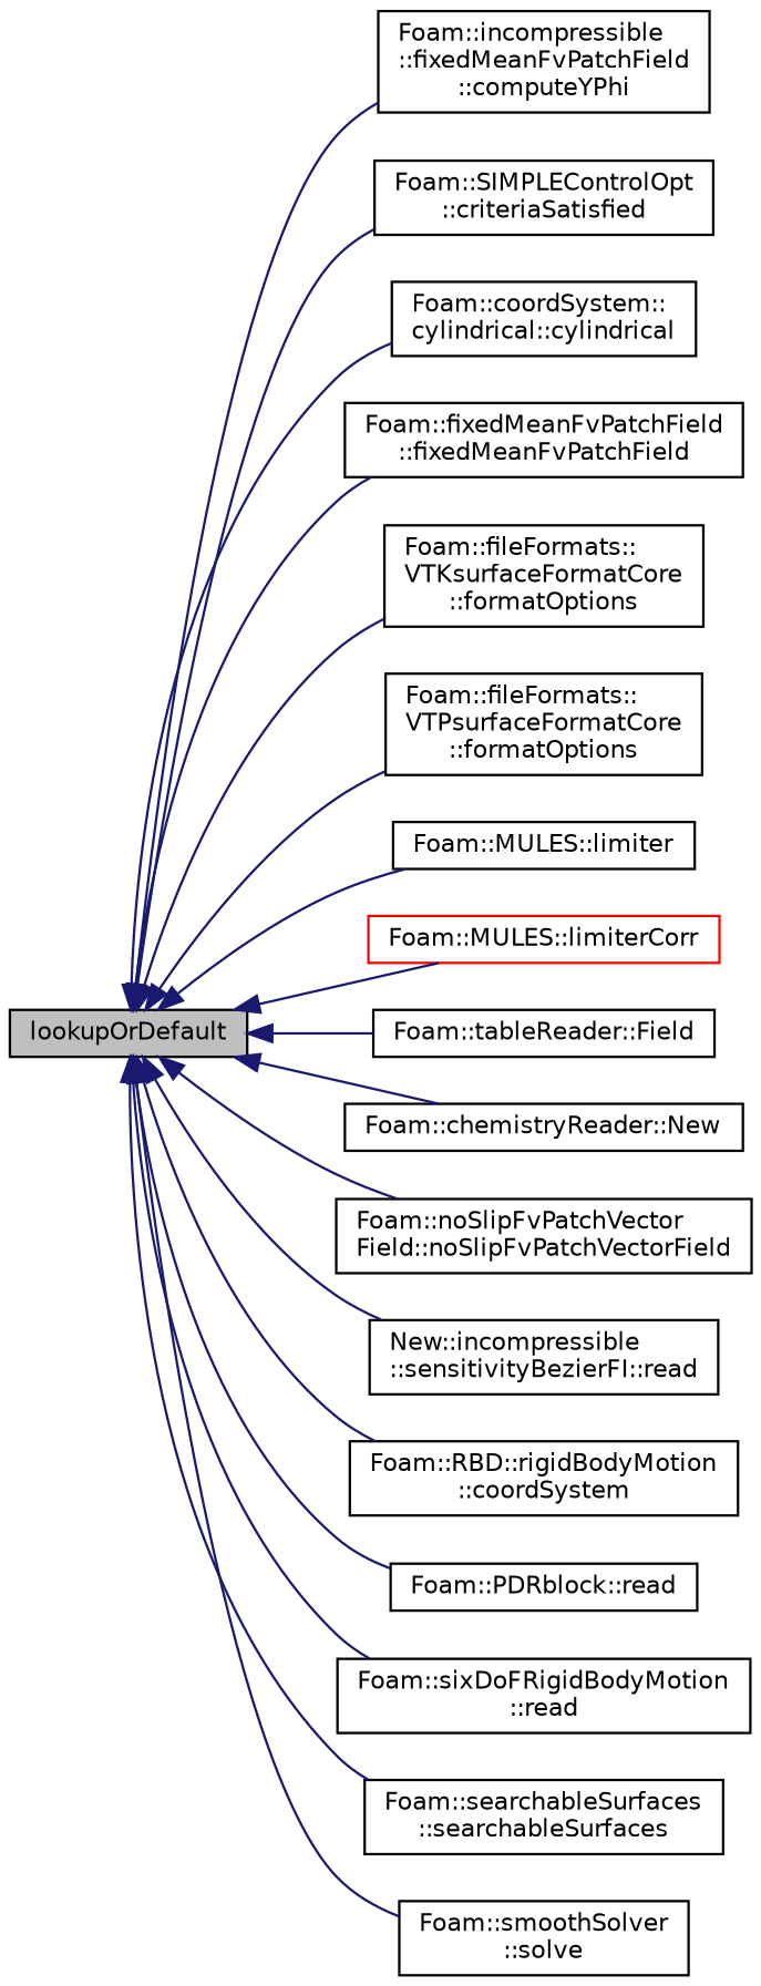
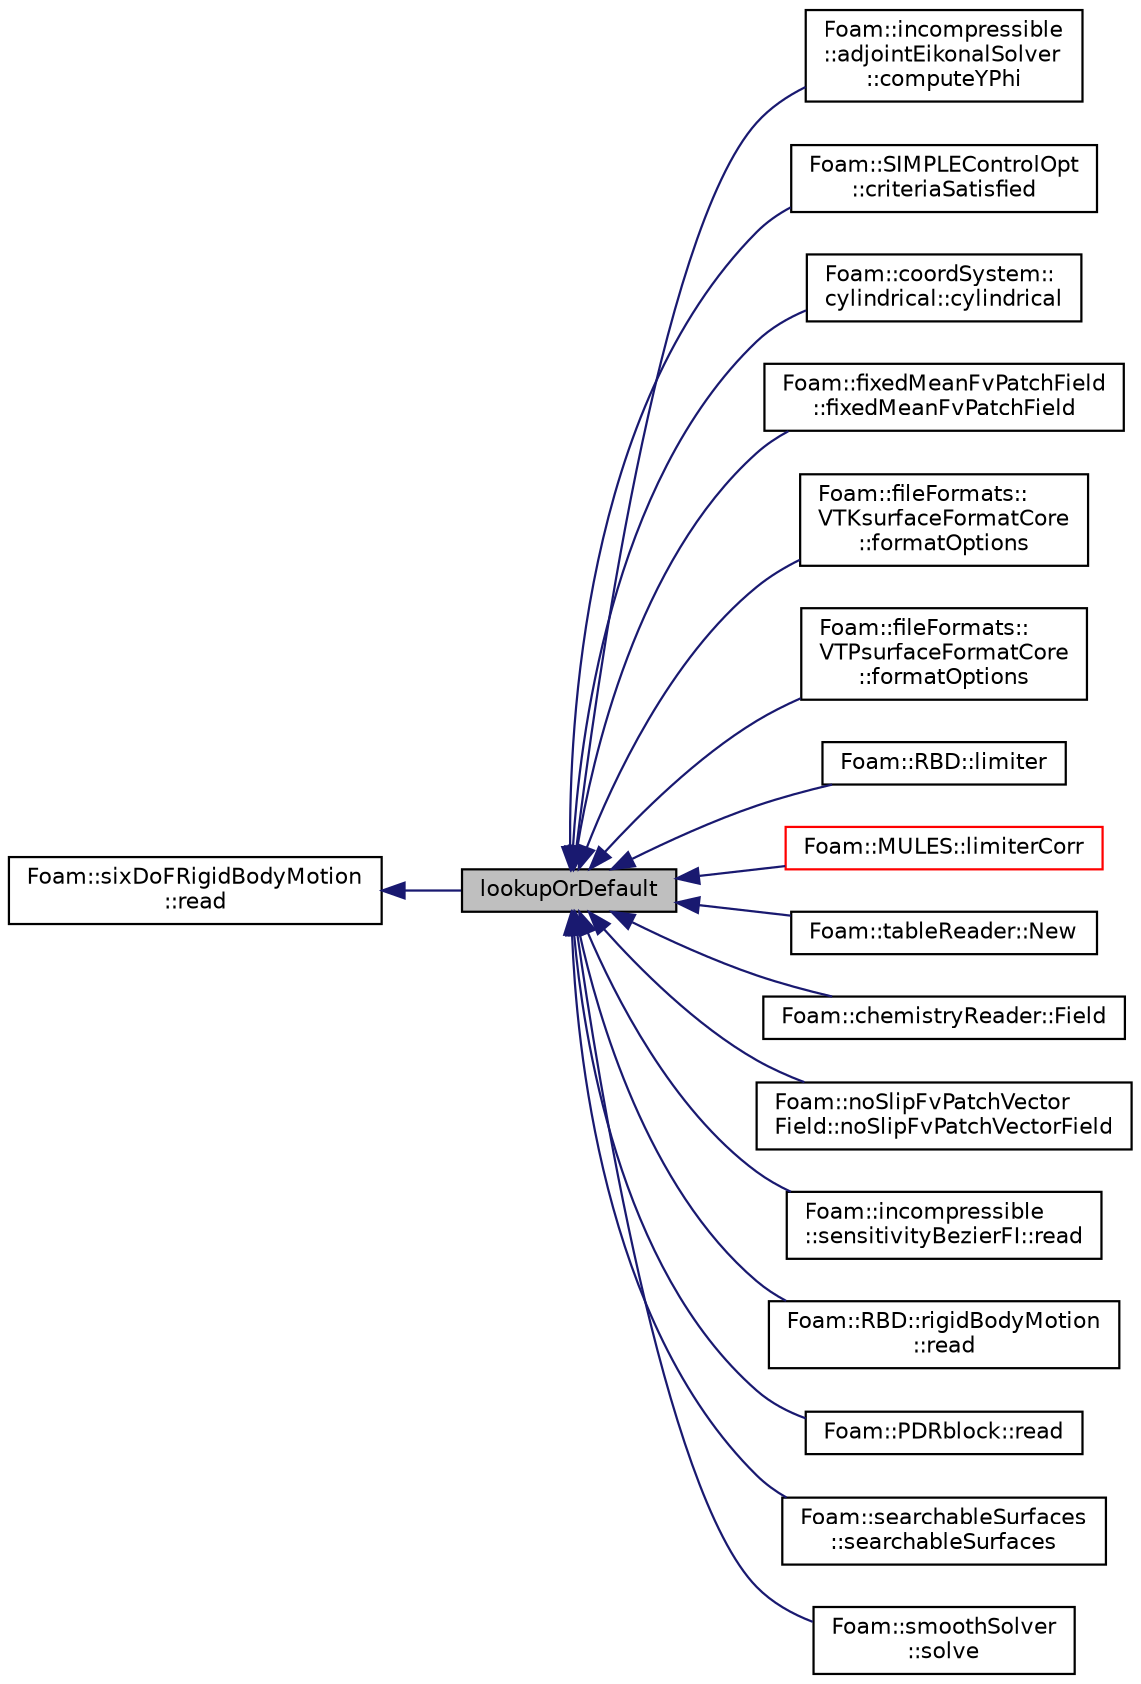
  digraph {
    rankdir=LR
    node [color=black fontname=Helvetica fontsize=10 shape=record]
    edge [color=midnightblue dir=back fontname=Helvetica fontsize=10 labelfontname=Helvetica labelfontsize=10 style=solid]
    n1 [fillcolor=grey75 fontcolor=black height=0.2 label=lookupOrDefault style=filled width=0.4]
-   n2 [height=0.2 label="Foam::incompressible\l::fixedMeanFvPatchField\l::computeYPhi" width=0.4]
+   n2 [height=0.2 label="Foam::incompressible\l::adjointEikonalSolver\l::computeYPhi" width=0.4]
    n3 [height=0.2 label="Foam::SIMPLEControlOpt\l::criteriaSatisfied" width=0.4]
    n4 [height=0.2 label="Foam::coordSystem::\lcylindrical::cylindrical" width=0.4]
    n5 [height=0.2 label="Foam::fixedMeanFvPatchField\l::fixedMeanFvPatchField" width=0.4]
    n6 [height=0.2 label="Foam::fileFormats::\lVTKsurfaceFormatCore\l::formatOptions" width=0.4]
    n7 [height=0.2 label="Foam::fileFormats::\lVTPsurfaceFormatCore\l::formatOptions" width=0.4]
-   n8 [height=0.2 label="Foam::MULES::limiter" width=0.4]
+   n8 [height=0.2 label="Foam::RBD::limiter" width=0.4]
    n9 [color=red height=0.2 label="Foam::MULES::limiterCorr" width=0.4]
-   n10 [height=0.2 label="Foam::tableReader::Field" width=0.4]
-   n11 [height=0.2 label="Foam::chemistryReader::New" width=0.4]
+   n10 [height=0.2 label="Foam::tableReader::New" width=0.4]
+   n11 [height=0.2 label="Foam::chemistryReader::Field" width=0.4]
    n12 [height=0.2 label="Foam::noSlipFvPatchVector\lField::noSlipFvPatchVectorField" width=0.4]
-   n13 [height=0.2 label="New::incompressible\l::sensitivityBezierFI::read" width=0.4]
-   n14 [height=0.2 label="Foam::RBD::rigidBodyMotion\l::coordSystem" width=0.4]
+   n13 [height=0.2 label="Foam::incompressible\l::sensitivityBezierFI::read" width=0.4]
+   n14 [height=0.2 label="Foam::RBD::rigidBodyMotion\l::read" width=0.4]
    n15 [height=0.2 label="Foam::PDRblock::read" width=0.4]
    n16 [height=0.2 label="Foam::sixDoFRigidBodyMotion\l::read" width=0.4]
    n17 [height=0.2 label="Foam::searchableSurfaces\l::searchableSurfaces" width=0.4]
    n18 [height=0.2 label="Foam::smoothSolver\l::solve" width=0.4]
    n1 -> n2
    n1 -> n3
    n1 -> n4
    n1 -> n5
    n1 -> n6
    n1 -> n7
    n1 -> n8
    n1 -> n9
    n1 -> n10
    n1 -> n11
    n1 -> n12
    n1 -> n13
    n1 -> n14
    n1 -> n15
-   n1 -> n16
+   n16 -> n1
    n1 -> n17
    n1 -> n18
  }
